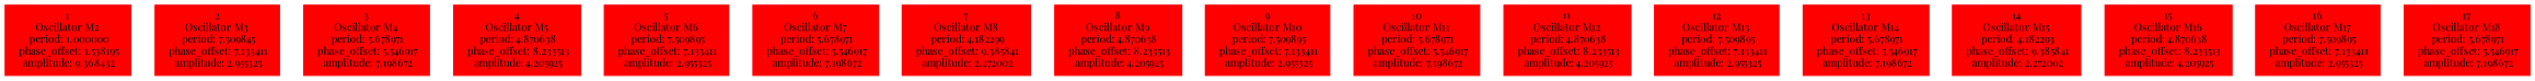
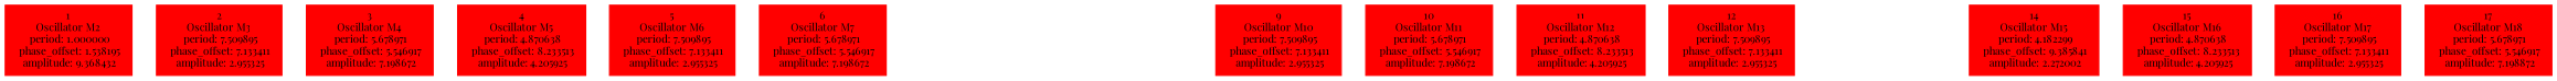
  digraph {
    forcelabels=true
    fontname="Playfair Display"
    node [color=red fontsize=8 shape=box style=filled fontname="Playfair Display"]
    n1 [label=<1<BR />Oscillator M2<BR /> period: 1.000000<BR /> phase_offset: 1.538195<BR /> amplitude: 9.368432>]
-   n2 [label=<2<BR />Oscillator M3<BR /> period: 7.509845<BR /> phase_offset: 7.133411<BR /> amplitude: 2.955325>]
+   n2 [label=<2<BR />Oscillator M3<BR /> period: 7.509895<BR /> phase_offset: 7.133411<BR /> amplitude: 2.955325>]
    n3 [label=<3<BR />Oscillator M4<BR /> period: 5.678971<BR /> phase_offset: 5.546917<BR /> amplitude: 7.198672>]
    n4 [label=<4<BR />Oscillator M5<BR /> period: 4.870638<BR /> phase_offset: 8.233513<BR /> amplitude: 4.205925>]
    n5 [label=<5<BR />Oscillator M6<BR /> period: 7.509895<BR /> phase_offset: 7.133411<BR /> amplitude: 2.955325>]
    n6 [label=<6<BR />Oscillator M7<BR /> period: 5.678971<BR /> phase_offset: 5.546917<BR /> amplitude: 7.198672>]
-   n7 [label=<7<BR />Oscillator M8<BR /> period: 4.182299<BR /> phase_offset: 9.385841<BR /> amplitude: 2.272002>]
-   n8 [label=<8<BR />Oscillator M9<BR /> period: 4.870638<BR /> phase_offset: 8.233513<BR /> amplitude: 4.205925>]
    n9 [label=<9<BR />Oscillator M10<BR /> period: 7.509895<BR /> phase_offset: 7.133411<BR /> amplitude: 2.955325>]
    n10 [label=<10<BR />Oscillator M11<BR /> period: 5.678971<BR /> phase_offset: 5.546917<BR /> amplitude: 7.198672>]
    n11 [label=<11<BR />Oscillator M12<BR /> period: 4.870638<BR /> phase_offset: 8.233513<BR /> amplitude: 4.205925>]
    n12 [label=<12<BR />Oscillator M13<BR /> period: 7.509895<BR /> phase_offset: 7.133411<BR /> amplitude: 2.955325>]
-   n13 [label=<13<BR />Oscillator M14<BR /> period: 5.678971<BR /> phase_offset: 5.546917<BR /> amplitude: 7.198672>]
-   n14 [label=<14<BR />Oscillator M15<BR /> period: 4.182293<BR /> phase_offset: 9.385841<BR /> amplitude: 2.272002>]
+   n14 [label=<14<BR />Oscillator M15<BR /> period: 4.182299<BR /> phase_offset: 9.385841<BR /> amplitude: 2.272002>]
    n15 [label=<15<BR />Oscillator M16<BR /> period: 4.870638<BR /> phase_offset: 8.233513<BR /> amplitude: 4.205925>]
    n16 [label=<16<BR />Oscillator M17<BR /> period: 7.509895<BR /> phase_offset: 7.133411<BR /> amplitude: 2.955325>]
-   n17 [label=<17<BR />Oscillator M18<BR /> period: 5.678971<BR /> phase_offset: 5.546917<BR /> amplitude: 7.198672>]
+   n17 [label=<17<BR />Oscillator M18<BR /> period: 5.678971<BR /> phase_offset: 5.546917<BR /> amplitude: 7.198872>]
  }
